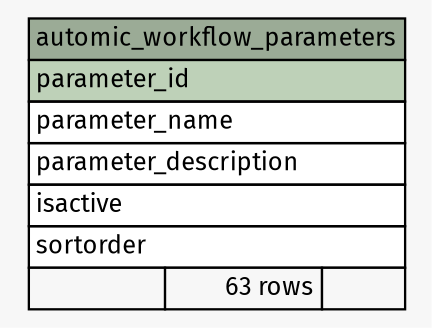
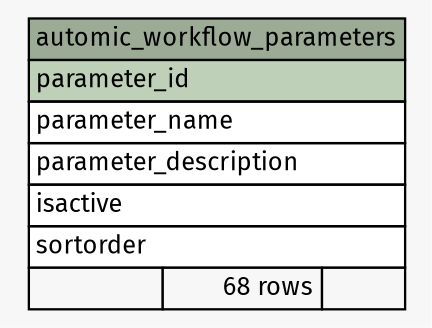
  digraph {
    bgcolor="#f7f7f7"
    fontname="Fira Sans"
    fontsize=11
    nodesep=0.18
    rankdir=RL
    ranksep=0.46
-   n1 [fontname="Fira Sans" fontsize=11 label=<     <TABLE BORDER="0" CELLBORDER="1" CELLSPACING="0" BGCOLOR="#ffffff">       <TR><TD COLSPAN="3" BGCOLOR="#9bab96" ALIGN="CENTER">automic_workflow_parameters</TD></TR>       <TR><TD PORT="parameter_id" COLSPAN="3" BGCOLOR="#bed1b8" ALIGN="LEFT">parameter_id</TD></TR>       <TR><TD PORT="parameter_name" COLSPAN="3" ALIGN="LEFT">parameter_name</TD></TR>       <TR><TD PORT="parameter_description" COLSPAN="3" ALIGN="LEFT">parameter_description</TD></TR>       <TR><TD PORT="isactive" COLSPAN="3" ALIGN="LEFT">isactive</TD></TR>       <TR><TD PORT="sortorder" COLSPAN="3" ALIGN="LEFT">sortorder</TD></TR>       <TR><TD ALIGN="LEFT" BGCOLOR="#f7f7f7">  </TD><TD ALIGN="RIGHT" BGCOLOR="#f7f7f7">63 rows</TD><TD ALIGN="RIGHT" BGCOLOR="#f7f7f7">  </TD></TR>     </TABLE>> shape=plaintext]
+   n1 [fontname="Fira Sans" fontsize=11 label=<     <TABLE BORDER="0" CELLBORDER="1" CELLSPACING="0" BGCOLOR="#ffffff">       <TR><TD COLSPAN="3" BGCOLOR="#9bab96" ALIGN="CENTER">automic_workflow_parameters</TD></TR>       <TR><TD PORT="parameter_id" COLSPAN="3" BGCOLOR="#bed1b8" ALIGN="LEFT">parameter_id</TD></TR>       <TR><TD PORT="parameter_name" COLSPAN="3" ALIGN="LEFT">parameter_name</TD></TR>       <TR><TD PORT="parameter_description" COLSPAN="3" ALIGN="LEFT">parameter_description</TD></TR>       <TR><TD PORT="isactive" COLSPAN="3" ALIGN="LEFT">isactive</TD></TR>       <TR><TD PORT="sortorder" COLSPAN="3" ALIGN="LEFT">sortorder</TD></TR>       <TR><TD ALIGN="LEFT" BGCOLOR="#f7f7f7">  </TD><TD ALIGN="RIGHT" BGCOLOR="#f7f7f7">68 rows</TD><TD ALIGN="RIGHT" BGCOLOR="#f7f7f7">  </TD></TR>     </TABLE>> shape=plaintext]
  }
